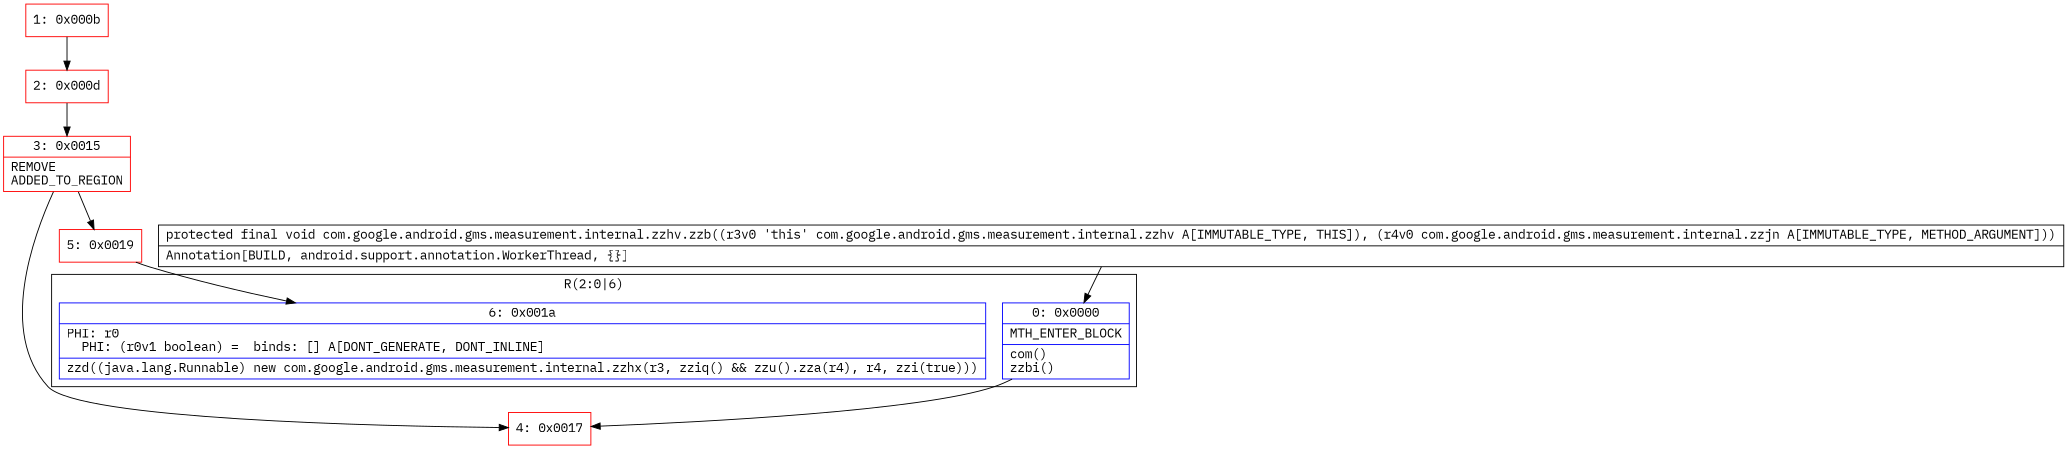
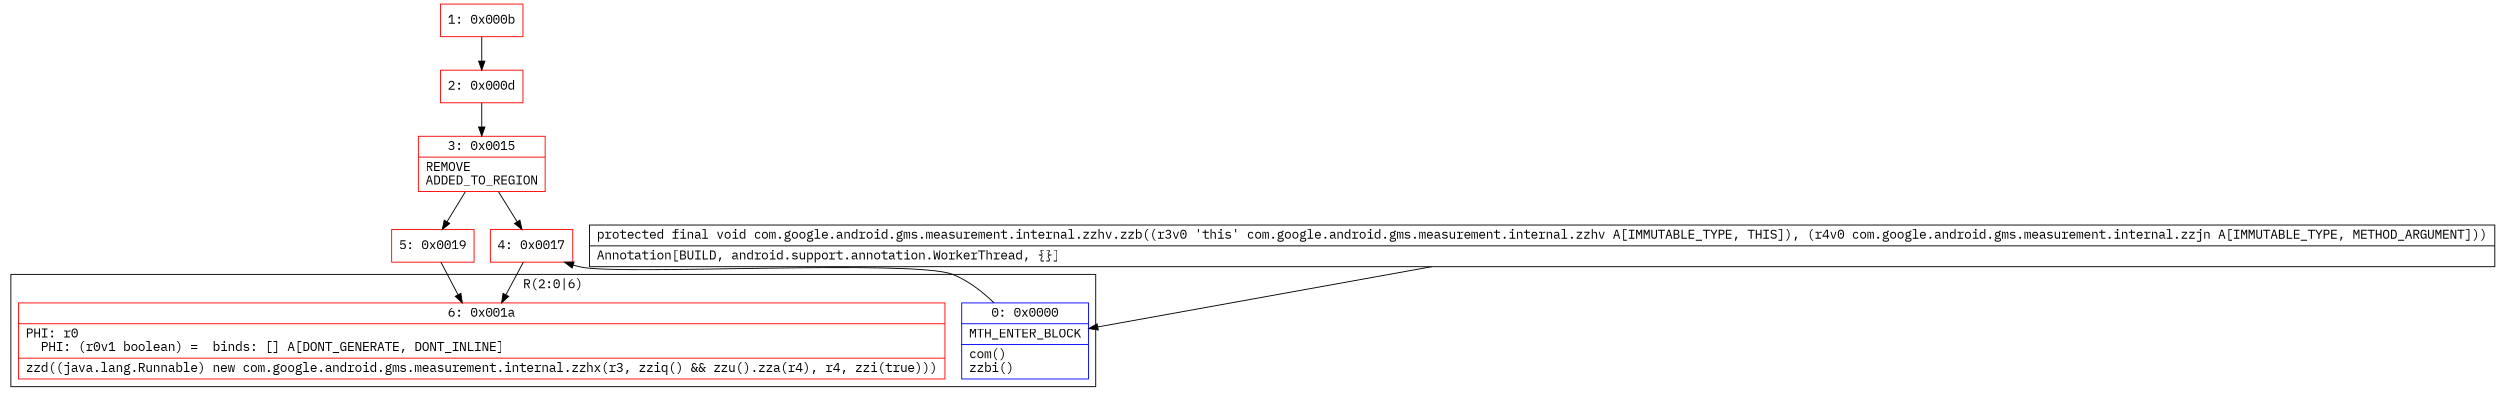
  digraph {
    fontname="IBM Plex Mono"
    node [color=red fontname="IBM Plex Mono" shape=record]
    edge [fontname="IBM Plex Mono"]
    n1 [color=blue label="{0\:\ 0x0000|MTH_ENTER_BLOCK\l|com()\lzzbi()\l}"]
-   n2 [color=blue label="{6\:\ 0x001a|PHI: r0 \l  PHI: (r0v1 boolean) =  binds: [] A[DONT_GENERATE, DONT_INLINE]\l|zzd((java.lang.Runnable) new com.google.android.gms.measurement.internal.zzhx(r3, zziq() && zzu().zza(r4), r4, zzi(true)))\l}"]
+   n2 [label="{6\:\ 0x001a|PHI: r0 \l  PHI: (r0v1 boolean) =  binds: [] A[DONT_GENERATE, DONT_INLINE]\l|zzd((java.lang.Runnable) new com.google.android.gms.measurement.internal.zzhx(r3, zziq() && zzu().zza(r4), r4, zzi(true)))\l}"]
    n3 [label="{4\:\ 0x0017}"]
    n4 [label="{1\:\ 0x000b}"]
    n5 [label="{2\:\ 0x000d}"]
    n6 [label="{3\:\ 0x0015|REMOVE\lADDED_TO_REGION\l}"]
    n7 [label="{5\:\ 0x0019}"]
    n8 [label="{protected final void com.google.android.gms.measurement.internal.zzhv.zzb((r3v0 'this' com.google.android.gms.measurement.internal.zzhv A[IMMUTABLE_TYPE, THIS]), (r4v0 com.google.android.gms.measurement.internal.zzjn A[IMMUTABLE_TYPE, METHOD_ARGUMENT]))  | Annotation[BUILD, android.support.annotation.WorkerThread, \{\}]\l}" color=""]
    subgraph cluster_1 {
      label="R(2:0|6)"
      n1
      n2
    }
    n1 -> n3
+   n3 -> n2
    n4 -> n5
    n5 -> n6
    n6 -> n3
    n6 -> n7
    n7 -> n2
    n8 -> n1
  }
